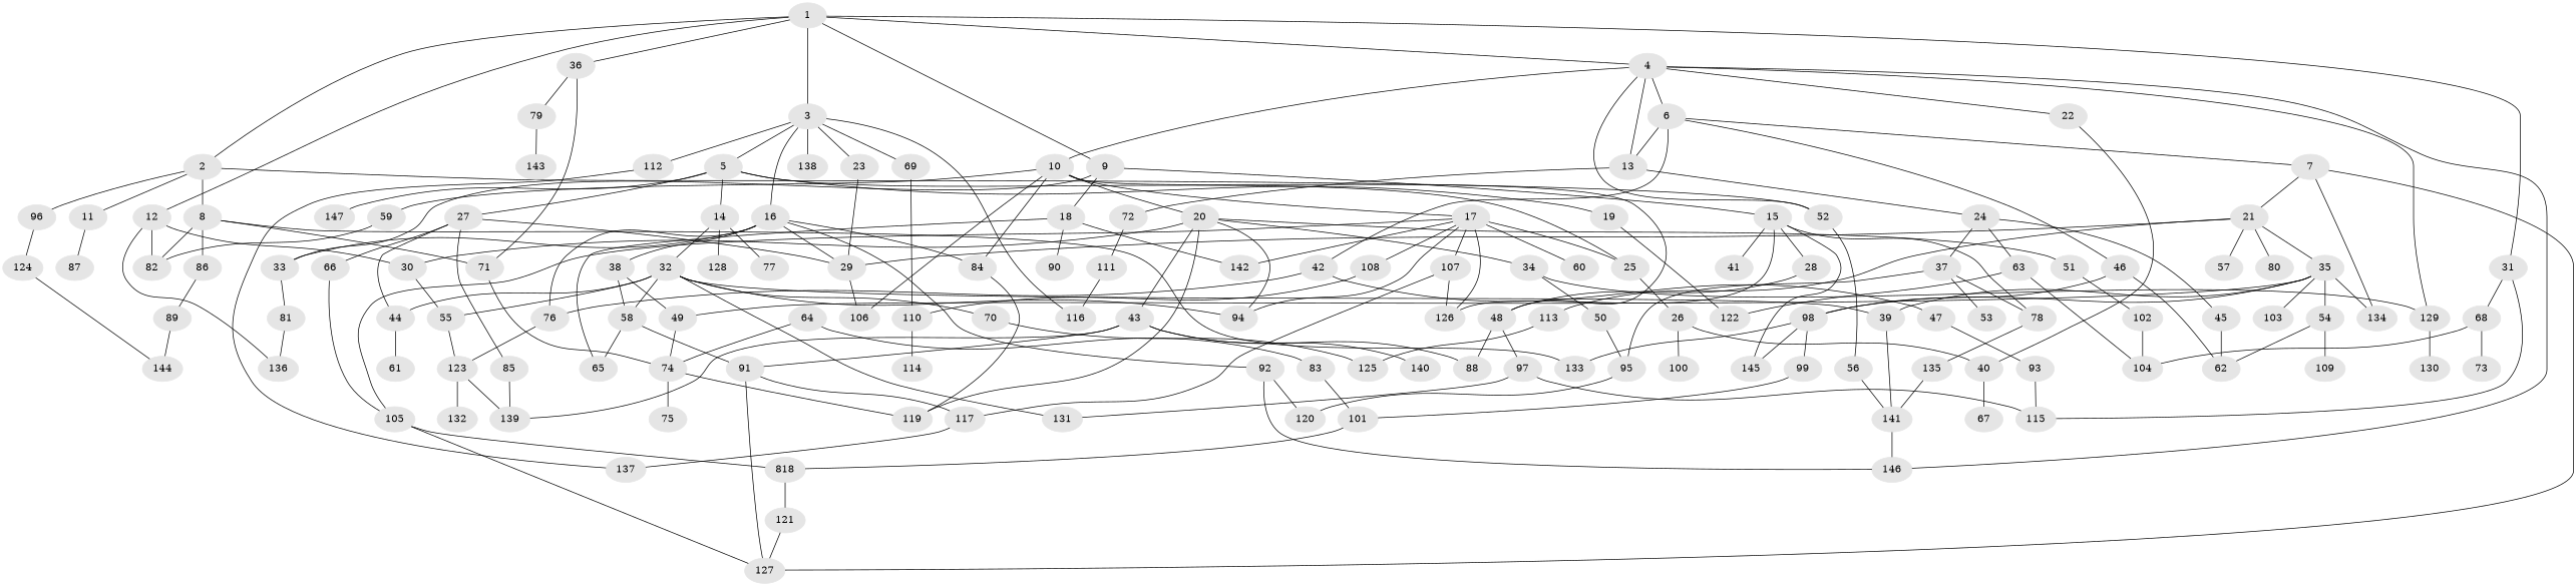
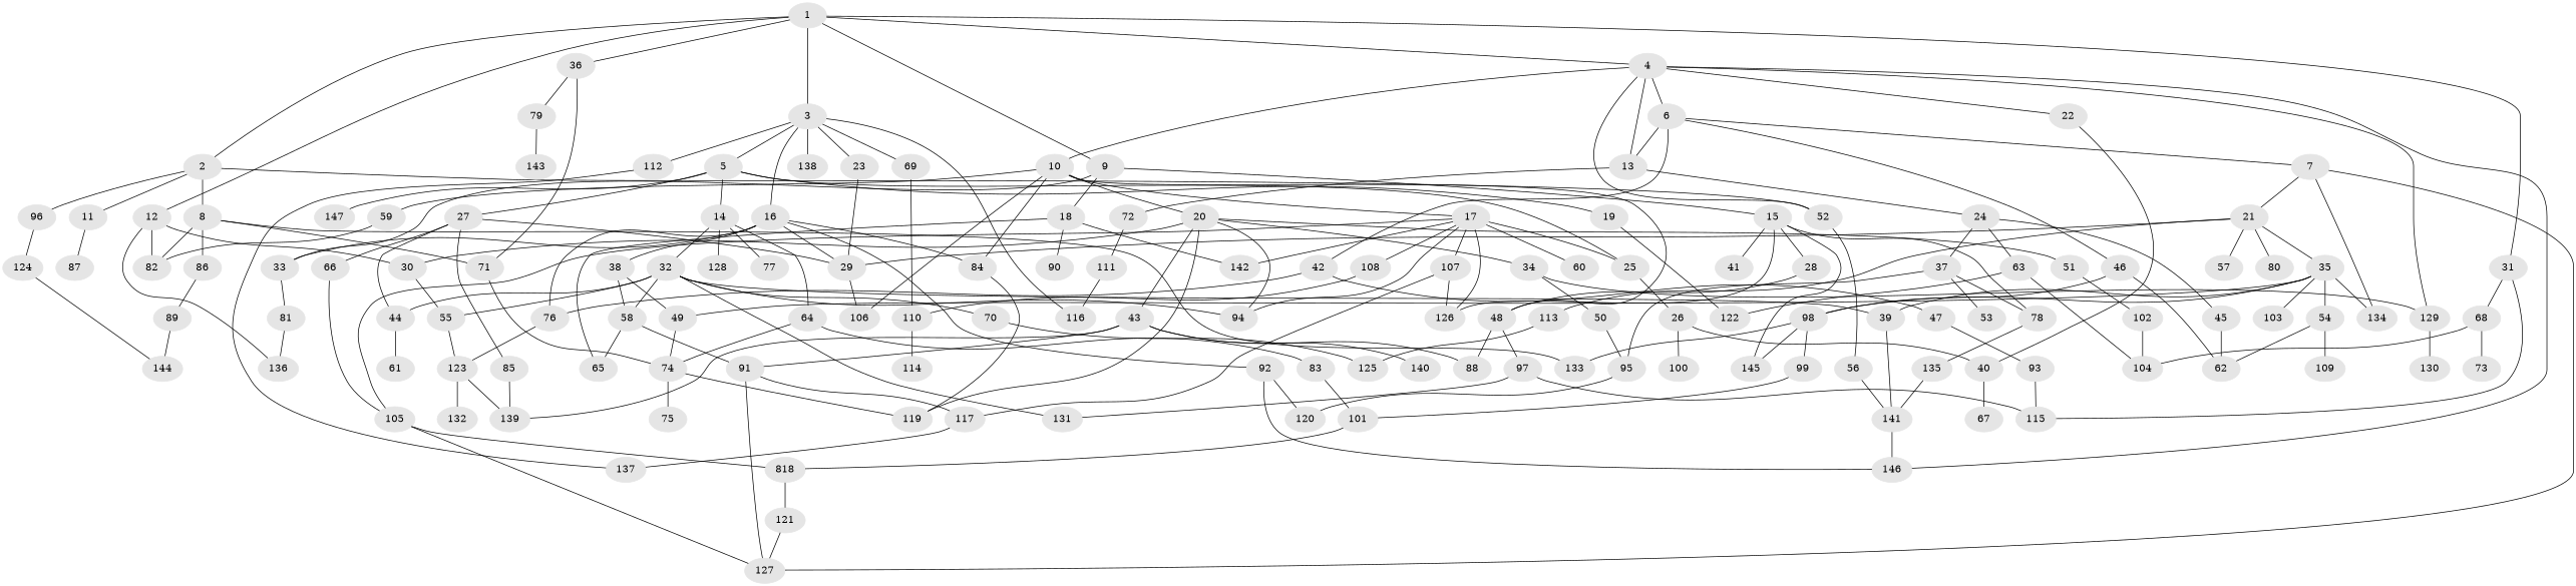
  graph {
    node [color=gray90 style=filled]
    1
    2
    3
    4
    9
    12
    31
    36
    8
    11
    52
    96
    5
    16
    23
    69
    112
    116
    138
    6
    10
    13
    22
    129
    146
    15
    18
    33
    82
    30
    136
    68
    115
    71
    79
    86
    133
    87
    56
    124
    14
    19
    25
    27
    147
    84
    29
    38
    76
    92
    110
    137
    7
    42
    46
    17
    20
    48
    59
    106
    24
    72
    40
    130
    32
    64
    77
    128
    122
    26
    44
    66
    85
    21
    127
    134
    47
    98
    62
    35
    57
    80
    113
    74
    89
    28
    41
    78
    126
    145
    142
    65
    90
    81
    60
    94
    105
    107
    108
    34
    43
    51
    119
    88
    97
    55
    37
    45
    63
    111
    39
    58
    70
    131
    83
    135
    49
    123
    120
    n120 [label=818]
    117
    50
    91
    139
    140
    102
    54
    103
    125
    67
    53
    95
    104
    100
    61
    73
    141
    109
    99
    143
    93
    75
    132
    101
    114
    144
    121
    1 -- 2
    1 -- 3
    1 -- 4
    1 -- 9
    1 -- 12
    1 -- 31
    1 -- 36
    2 -- 8
    2 -- 11
    2 -- 52
    2 -- 96
    3 -- 5
    3 -- 16
    3 -- 23
    3 -- 69
    3 -- 112
    3 -- 116
    3 -- 138
    4 -- 52
    4 -- 6
    4 -- 10
    4 -- 13
    4 -- 22
    4 -- 129
    4 -- 146
    9 -- 15
    9 -- 18
    9 -- 33
    12 -- 82
    12 -- 30
    12 -- 136
    31 -- 68
    31 -- 115
    36 -- 71
    36 -- 79
    8 -- 82
    8 -- 71
    8 -- 86
    8 -- 133
    11 -- 87
    52 -- 56
    96 -- 124
    5 -- 14
    5 -- 19
    5 -- 25
    5 -- 27
    5 -- 147
    16 -- 33
    16 -- 84
    16 -- 29
    16 -- 38
    16 -- 76
    16 -- 92
    23 -- 29
    69 -- 110
    112 -- 137
    6 -- 13
    6 -- 7
    6 -- 42
    6 -- 46
    10 -- 84
    10 -- 17
    10 -- 20
    10 -- 48
    10 -- 59
    10 -- 106
    13 -- 24
    13 -- 72
    22 -- 40
    129 -- 130
    15 -- 28
    15 -- 41
    15 -- 78
    15 -- 126
    15 -- 145
    18 -- 142
    18 -- 65
    18 -- 90
    33 -- 81
    30 -- 55
    68 -- 104
    68 -- 73
    71 -- 74
    79 -- 143
    86 -- 89
    56 -- 141
    124 -- 144
    14 -- 32
+   14 -- 64
    14 -- 77
    14 -- 128
    19 -- 122
    25 -- 26
    27 -- 29
    27 -- 44
    27 -- 66
    27 -- 85
    84 -- 119
    29 -- 106
    38 -- 58
    38 -- 49
    76 -- 123
    92 -- 146
    92 -- 120
    110 -- 114
    7 -- 21
    7 -- 127
    7 -- 134
    42 -- 76
    42 -- 47
    46 -- 98
    46 -- 62
    17 -- 25
    17 -- 126
    17 -- 142
    17 -- 60
    17 -- 94
    17 -- 105
    17 -- 107
    17 -- 108
    20 -- 30
    20 -- 94
    20 -- 34
    20 -- 43
    20 -- 51
    20 -- 119
    48 -- 88
    48 -- 97
    59 -- 82
    24 -- 37
    24 -- 45
    24 -- 63
    72 -- 111
    40 -- 67
    32 -- 44
    32 -- 94
    32 -- 55
    32 -- 39
    32 -- 58
    32 -- 70
    32 -- 131
    64 -- 74
    64 -- 83
    26 -- 40
    26 -- 100
    44 -- 61
    66 -- 105
    85 -- 139
    21 -- 29
    21 -- 35
    21 -- 57
    21 -- 80
    21 -- 113
    47 -- 93
    98 -- 133
    98 -- 145
    98 -- 99
    35 -- 134
    35 -- 98
    35 -- 39
    35 -- 49
    35 -- 54
    35 -- 103
    113 -- 125
    74 -- 119
    74 -- 75
    89 -- 144
    28 -- 48
    78 -- 135
    81 -- 136
    105 -- 127
    105 -- n120
    107 -- 126
    107 -- 117
    108 -- 110
    34 -- 129
    34 -- 50
    43 -- 88
    43 -- 91
    43 -- 139
    43 -- 140
    51 -- 102
    97 -- 115
    97 -- 131
    55 -- 123
    37 -- 78
    37 -- 53
    37 -- 95
    45 -- 62
    63 -- 122
    63 -- 104
    111 -- 116
    39 -- 141
    58 -- 65
    58 -- 91
    70 -- 125
    83 -- 101
    135 -- 141
    49 -- 74
    123 -- 139
    123 -- 132
    n120 -- 121
    117 -- 137
    50 -- 95
    91 -- 127
    91 -- 117
    102 -- 104
    54 -- 62
    54 -- 109
    95 -- 120
    141 -- 146
    99 -- 101
    93 -- 115
    101 -- n120
    121 -- 127
  }
